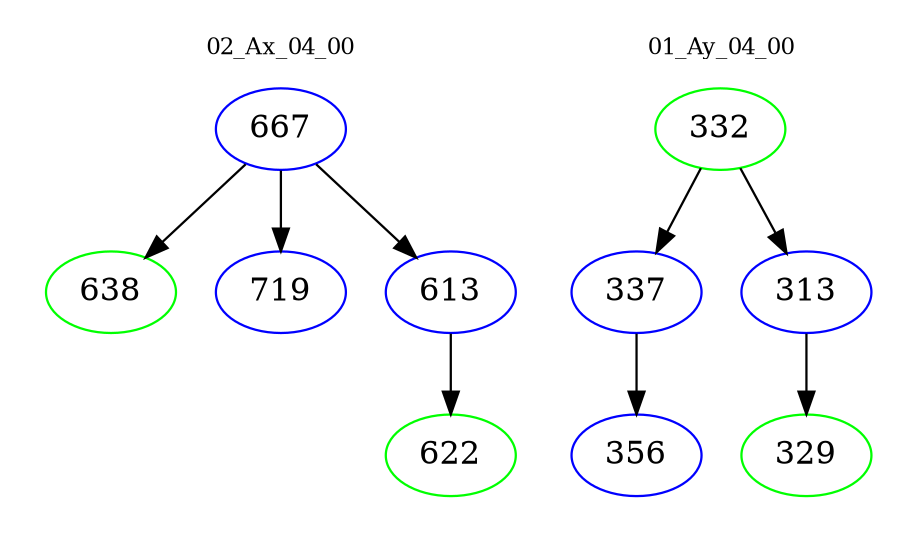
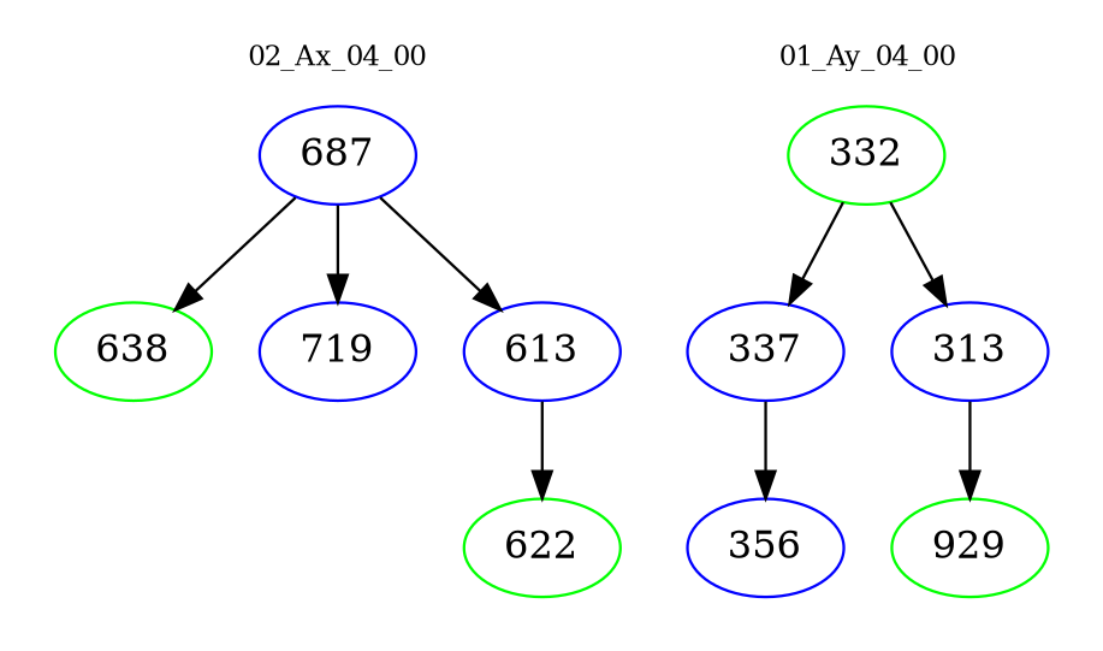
  digraph {
    node [color=blue]
    edge [color=black]
-   n1 [label=667]
+   n1 [label=687]
    n2 [color=green label=638]
    n3 [label=719]
    n4 [label=613]
    n5 [color=green label=622]
    n6 [color=green label=332]
-   n7 [color=green label=329]
+   n7 [color=green label=929]
    n8 [label=337]
    n9 [label=313]
    n10 [label=356]
    subgraph cluster_1 {
      color=white
      fontsize=10
      label="02_Ax_04_00"
      n1
      n2
      n3
      n4
      n5
    }
    subgraph cluster_2 {
      color=white
      fontsize=10
      label="01_Ay_04_00"
      n6
      n7
      n8
      n9
      n10
    }
    n1 -> n2
    n1 -> n3
    n1 -> n4
    n4 -> n5
    n6 -> n8
    n6 -> n9
    n8 -> n10
    n9 -> n7
  }
